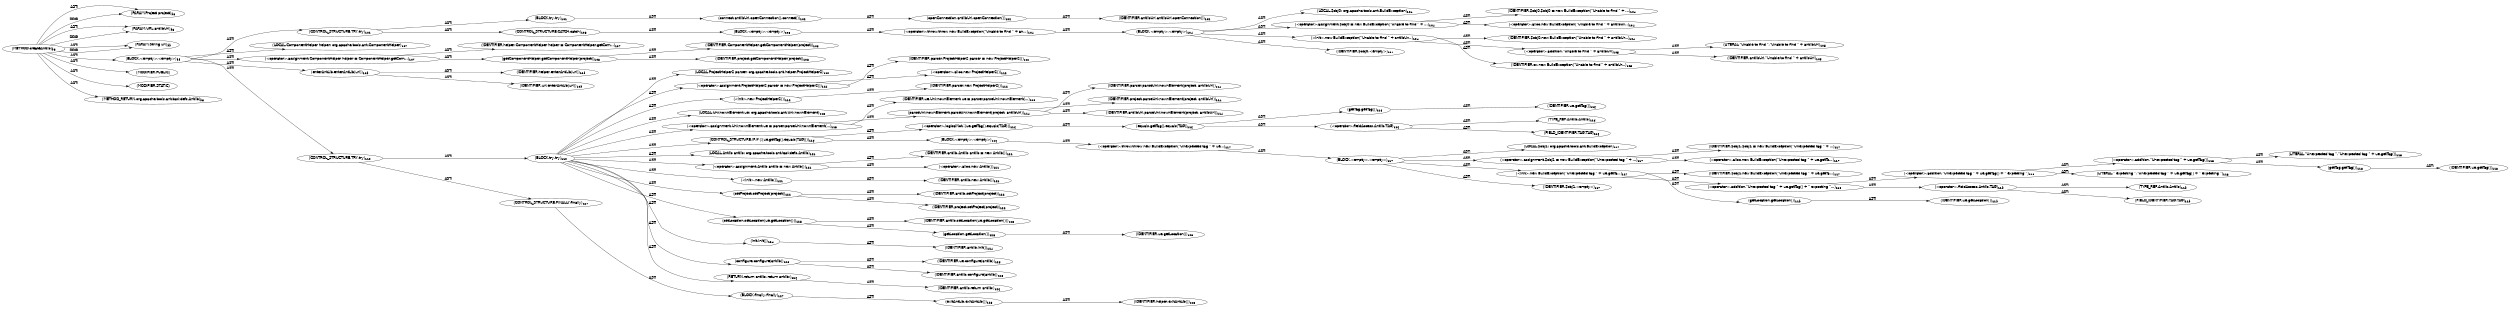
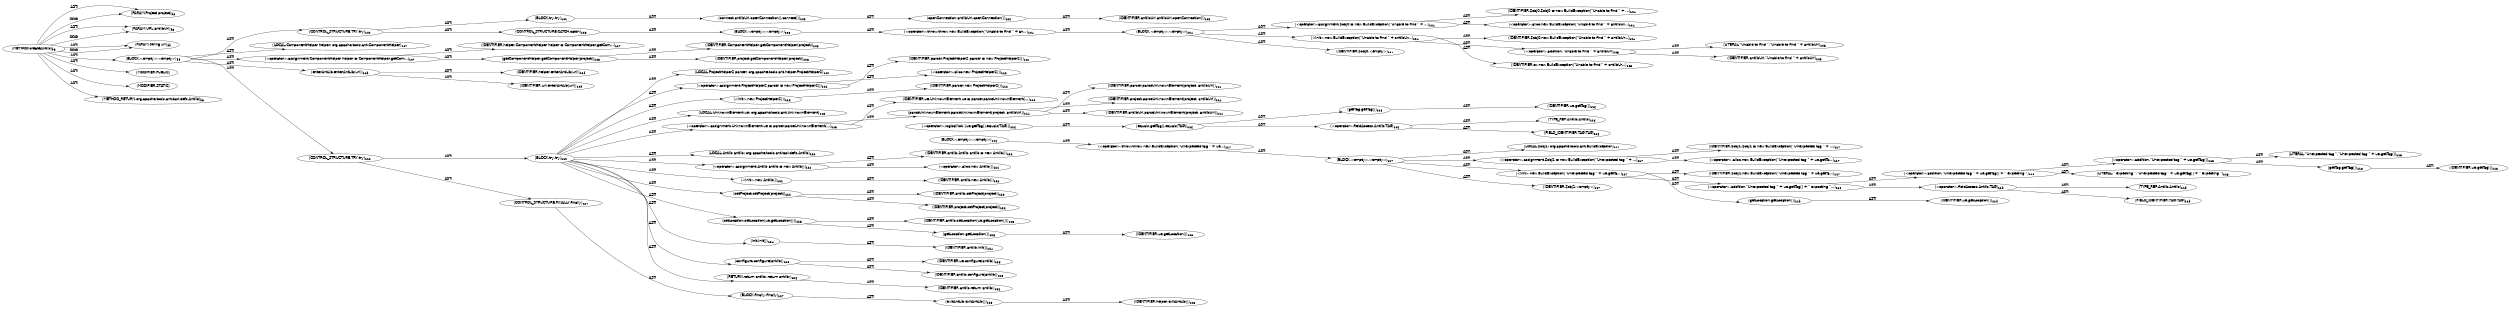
  digraph {
    fontname="DejaVu Sans"
    rankdir=LR
    node [fontname="DejaVu Sans"]
    edge [fontname="DejaVu Sans"]
    n1 [label=<(METHOD,createAntlib)<SUB>98</SUB>>]
    n2 [label=<(PARAM,Project project)<SUB>98</SUB>>]
    n3 [label=<(PARAM,URL antlibUrl)<SUB>98</SUB>>]
    n4 [label=<(PARAM,String uri)<SUB>99</SUB>>]
    n5 [label=<(BLOCK,&lt;empty&gt;,&lt;empty&gt;)<SUB>99</SUB>>]
    n6 [label=<(MODIFIER,PUBLIC)>]
    n7 [label=<(MODIFIER,STATIC)>]
    n8 [label=<(METHOD_RETURN,org.apache.tools.ant.taskdefs.Antlib)<SUB>98</SUB>>]
    n9 [label=<(CONTROL_STRUCTURE,TRY,try)<SUB>101</SUB>>]
    n10 [label=<(LOCAL,ComponentHelper helper: org.apache.tools.ant.ComponentHelper)<SUB>107</SUB>>]
    n11 [label=<(&lt;operator&gt;.assignment,ComponentHelper helper = ComponentHelper.getCom...)<SUB>107</SUB>>]
    n12 [label=<(enterAntLib,enterAntLib(uri))<SUB>109</SUB>>]
    n13 [label=<(CONTROL_STRUCTURE,TRY,try)<SUB>110</SUB>>]
    n14 [label=<(BLOCK,try,try)<SUB>101</SUB>>]
    n15 [label=<(CONTROL_STRUCTURE,CATCH,catch)<SUB>103</SUB>>]
    n16 [label=<(IDENTIFIER,helper,ComponentHelper helper = ComponentHelper.getCom...)<SUB>107</SUB>>]
    n17 [label=<(getComponentHelper,getComponentHelper(project))<SUB>108</SUB>>]
    n18 [label=<(IDENTIFIER,helper,enterAntLib(uri))<SUB>109</SUB>>]
    n19 [label=<(IDENTIFIER,uri,enterAntLib(uri))<SUB>109</SUB>>]
    n20 [label=<(BLOCK,try,try)<SUB>110</SUB>>]
    n21 [label=<(CONTROL_STRUCTURE,FINALLY,finally)<SUB>127</SUB>>]
    n22 [label=<(connect,antlibUrl.openConnection().connect())<SUB>102</SUB>>]
    n23 [label=<(BLOCK,&lt;empty&gt;,&lt;empty&gt;)<SUB>103</SUB>>]
    n24 [label=<(openConnection,antlibUrl.openConnection())<SUB>102</SUB>>]
    n25 [label=<(IDENTIFIER,antlibUrl,antlibUrl.openConnection())<SUB>102</SUB>>]
    n26 [label=<(&lt;operator&gt;.throw,throw new BuildException(&quot;Unable to find &quot; + an...)<SUB>104</SUB>>]
    n27 [label=<(BLOCK,&lt;empty&gt;,&lt;empty&gt;)<SUB>104</SUB>>]
-   n28 [label=<(LOCAL,$obj0: org.apache.tools.ant.BuildException)<SUB>104</SUB>>]
    n29 [label=<(&lt;operator&gt;.assignment,$obj0 = new BuildException(&quot;Unable to find &quot; + ...)<SUB>104</SUB>>]
    n30 [label=<(&lt;init&gt;,new BuildException(&quot;Unable to find &quot; + antlibUr...)<SUB>104</SUB>>]
    n31 [label=<(IDENTIFIER,$obj0,&lt;empty&gt;)<SUB>134</SUB>>]
    n32 [label=<(IDENTIFIER,$obj0,$obj0 = new BuildException(&quot;Unable to find &quot; + ...)<SUB>104</SUB>>]
    n33 [label=<(&lt;operator&gt;.alloc,new BuildException(&quot;Unable to find &quot; + antlibUr...)<SUB>104</SUB>>]
    n34 [label=<(IDENTIFIER,$obj0,new BuildException(&quot;Unable to find &quot; + antlibUr...)<SUB>104</SUB>>]
    n35 [label=<(&lt;operator&gt;.addition,&quot;Unable to find &quot; + antlibUrl)<SUB>105</SUB>>]
    n36 [label=<(IDENTIFIER,ex,new BuildException(&quot;Unable to find &quot; + antlibUr...)<SUB>105</SUB>>]
    n37 [label=<(LITERAL,&quot;Unable to find &quot;,&quot;Unable to find &quot; + antlibUrl)<SUB>105</SUB>>]
    n38 [label=<(IDENTIFIER,antlibUrl,&quot;Unable to find &quot; + antlibUrl)<SUB>105</SUB>>]
    n39 [label=<(IDENTIFIER,ComponentHelper,getComponentHelper(project))<SUB>108</SUB>>]
    n40 [label=<(IDENTIFIER,project,getComponentHelper(project))<SUB>108</SUB>>]
    n41 [label=<(LOCAL,ProjectHelper2 parser: org.apache.tools.ant.helper.ProjectHelper2)<SUB>112</SUB>>]
    n42 [label=<(&lt;operator&gt;.assignment,ProjectHelper2 parser = new ProjectHelper2())<SUB>112</SUB>>]
    n43 [label=<(&lt;init&gt;,new ProjectHelper2())<SUB>112</SUB>>]
    n44 [label=<(LOCAL,UnknownElement ue: org.apache.tools.ant.UnknownElement)<SUB>113</SUB>>]
    n45 [label=<(&lt;operator&gt;.assignment,UnknownElement ue = parser.parseUnknownElement(...)<SUB>113</SUB>>]
-   n46 [label=<(CONTROL_STRUCTURE,IF,if (!(ue.getTag().equals(TAG))))<SUB>116</SUB>>]
    n47 [label=<(LOCAL,Antlib antlib: org.apache.tools.ant.taskdefs.Antlib)<SUB>121</SUB>>]
    n48 [label=<(&lt;operator&gt;.assignment,Antlib antlib = new Antlib())<SUB>121</SUB>>]
    n49 [label=<(&lt;init&gt;,new Antlib())<SUB>121</SUB>>]
    n50 [label=<(setProject,setProject(project))<SUB>122</SUB>>]
    n51 [label=<(setLocation,setLocation(ue.getLocation()))<SUB>123</SUB>>]
    n52 [label=<(init,init())<SUB>124</SUB>>]
    n53 [label=<(configure,configure(antlib))<SUB>125</SUB>>]
    n54 [label=<(RETURN,return antlib;,return antlib;)<SUB>126</SUB>>]
    n55 [label=<(BLOCK,finally,finally)<SUB>127</SUB>>]
    n56 [label=<(IDENTIFIER,parser,ProjectHelper2 parser = new ProjectHelper2())<SUB>112</SUB>>]
    n57 [label=<(&lt;operator&gt;.alloc,new ProjectHelper2())<SUB>112</SUB>>]
    n58 [label=<(IDENTIFIER,parser,new ProjectHelper2())<SUB>112</SUB>>]
    n59 [label=<(IDENTIFIER,ue,UnknownElement ue = parser.parseUnknownElement(...)<SUB>113</SUB>>]
    n60 [label=<(parseUnknownElement,parseUnknownElement(project, antlibUrl))<SUB>114</SUB>>]
    n61 [label=<(&lt;operator&gt;.logicalNot,!(ue.getTag().equals(TAG)))<SUB>116</SUB>>]
    n62 [label=<(BLOCK,&lt;empty&gt;,&lt;empty&gt;)<SUB>116</SUB>>]
    n63 [label=<(IDENTIFIER,antlib,Antlib antlib = new Antlib())<SUB>121</SUB>>]
    n64 [label=<(&lt;operator&gt;.alloc,new Antlib())<SUB>121</SUB>>]
    n65 [label=<(IDENTIFIER,antlib,new Antlib())<SUB>121</SUB>>]
    n66 [label=<(IDENTIFIER,antlib,setProject(project))<SUB>122</SUB>>]
    n67 [label=<(IDENTIFIER,project,setProject(project))<SUB>122</SUB>>]
    n68 [label=<(IDENTIFIER,antlib,setLocation(ue.getLocation()))<SUB>123</SUB>>]
    n69 [label=<(getLocation,getLocation())<SUB>123</SUB>>]
    n70 [label=<(IDENTIFIER,antlib,init())<SUB>124</SUB>>]
    n71 [label=<(IDENTIFIER,ue,configure(antlib))<SUB>125</SUB>>]
    n72 [label=<(IDENTIFIER,antlib,configure(antlib))<SUB>125</SUB>>]
    n73 [label=<(IDENTIFIER,antlib,return antlib;)<SUB>126</SUB>>]
    n74 [label=<(IDENTIFIER,parser,parseUnknownElement(project, antlibUrl))<SUB>114</SUB>>]
    n75 [label=<(IDENTIFIER,project,parseUnknownElement(project, antlibUrl))<SUB>114</SUB>>]
    n76 [label=<(IDENTIFIER,antlibUrl,parseUnknownElement(project, antlibUrl))<SUB>114</SUB>>]
    n77 [label=<(equals,getTag().equals(TAG))<SUB>116</SUB>>]
    n78 [label=<(&lt;operator&gt;.throw,throw new BuildException(&quot;Unexpected tag &quot; + ue...)<SUB>117</SUB>>]
    n79 [label=<(getTag,getTag())<SUB>116</SUB>>]
    n80 [label=<(&lt;operator&gt;.fieldAccess,Antlib.TAG)<SUB>116</SUB>>]
    n81 [label=<(IDENTIFIER,ue,getTag())<SUB>116</SUB>>]
    n82 [label=<(TYPE_REF,Antlib,Antlib)<SUB>116</SUB>>]
    n83 [label=<(FIELD_IDENTIFIER,TAG,TAG)<SUB>116</SUB>>]
    n84 [label=<(BLOCK,&lt;empty&gt;,&lt;empty&gt;)<SUB>117</SUB>>]
    n85 [label=<(LOCAL,$obj1: org.apache.tools.ant.BuildException)<SUB>117</SUB>>]
    n86 [label=<(&lt;operator&gt;.assignment,$obj1 = new BuildException(&quot;Unexpected tag &quot; + ...)<SUB>117</SUB>>]
    n87 [label=<(&lt;init&gt;,new BuildException(&quot;Unexpected tag &quot; + ue.getTa...)<SUB>117</SUB>>]
    n88 [label=<(IDENTIFIER,$obj1,&lt;empty&gt;)<SUB>117</SUB>>]
    n89 [label=<(IDENTIFIER,$obj1,$obj1 = new BuildException(&quot;Unexpected tag &quot; + ...)<SUB>117</SUB>>]
    n90 [label=<(&lt;operator&gt;.alloc,new BuildException(&quot;Unexpected tag &quot; + ue.getTa...)<SUB>117</SUB>>]
    n91 [label=<(IDENTIFIER,$obj1,new BuildException(&quot;Unexpected tag &quot; + ue.getTa...)<SUB>117</SUB>>]
    n92 [label=<(&lt;operator&gt;.addition,&quot;Unexpected tag &quot; + ue.getTag() + &quot; expecting &quot;...)<SUB>118</SUB>>]
    n93 [label=<(getLocation,getLocation())<SUB>119</SUB>>]
    n94 [label=<(&lt;operator&gt;.addition,&quot;Unexpected tag &quot; + ue.getTag() + &quot; expecting &quot;)<SUB>118</SUB>>]
    n95 [label=<(&lt;operator&gt;.fieldAccess,Antlib.TAG)<SUB>119</SUB>>]
    n96 [label=<(IDENTIFIER,ue,getLocation())<SUB>119</SUB>>]
    n97 [label=<(&lt;operator&gt;.addition,&quot;Unexpected tag &quot; + ue.getTag())<SUB>118</SUB>>]
    n98 [label=<(LITERAL,&quot; expecting &quot;,&quot;Unexpected tag &quot; + ue.getTag() + &quot; expecting &quot;)<SUB>118</SUB>>]
    n99 [label=<(TYPE_REF,Antlib,Antlib)<SUB>119</SUB>>]
    n100 [label=<(FIELD_IDENTIFIER,TAG,TAG)<SUB>119</SUB>>]
    n101 [label=<(LITERAL,&quot;Unexpected tag &quot;,&quot;Unexpected tag &quot; + ue.getTag())<SUB>118</SUB>>]
    n102 [label=<(getTag,getTag())<SUB>118</SUB>>]
    n103 [label=<(IDENTIFIER,ue,getTag())<SUB>118</SUB>>]
    n104 [label=<(IDENTIFIER,ue,getLocation())<SUB>123</SUB>>]
    n105 [label=<(exitAntLib,exitAntLib())<SUB>128</SUB>>]
    n106 [label=<(IDENTIFIER,helper,exitAntLib())<SUB>128</SUB>>]
    n1 -> n2 [label="AST: "]
    n1 -> n2 [label="DDG: "]
    n1 -> n3 [label="AST: "]
    n1 -> n3 [label="DDG: "]
    n1 -> n4 [label="AST: "]
    n1 -> n4 [label="DDG: "]
    n1 -> n5 [label="AST: "]
    n1 -> n6 [label="AST: "]
    n1 -> n7 [label="AST: "]
    n1 -> n8 [label="AST: "]
    n5 -> n9 [label="AST: "]
    n5 -> n10 [label="AST: "]
    n5 -> n11 [label="AST: "]
    n5 -> n12 [label="AST: "]
    n5 -> n13 [label="AST: "]
    n9 -> n14 [label="AST: "]
    n9 -> n15 [label="AST: "]
    n11 -> n16 [label="AST: "]
    n11 -> n17 [label="AST: "]
    n12 -> n18 [label="AST: "]
    n12 -> n19 [label="AST: "]
    n13 -> n20 [label="AST: "]
    n13 -> n21 [label="AST: "]
    n14 -> n22 [label="AST: "]
    n15 -> n23 [label="AST: "]
    n17 -> n39 [label="AST: "]
    n17 -> n40 [label="AST: "]
    n20 -> n41 [label="AST: "]
    n20 -> n42 [label="AST: "]
    n20 -> n43 [label="AST: "]
    n20 -> n44 [label="AST: "]
    n20 -> n45 [label="AST: "]
-   n20 -> n46 [label="AST: "]
    n20 -> n47 [label="AST: "]
    n20 -> n48 [label="AST: "]
    n20 -> n49 [label="AST: "]
    n20 -> n50 [label="AST: "]
    n20 -> n51 [label="AST: "]
    n20 -> n52 [label="AST: "]
    n20 -> n53 [label="AST: "]
    n20 -> n54 [label="AST: "]
    n21 -> n55 [label="AST: "]
    n22 -> n24 [label="AST: "]
    n23 -> n26 [label="AST: "]
    n24 -> n25 [label="AST: "]
    n26 -> n27 [label="AST: "]
-   n27 -> n28 [label="AST: "]
    n27 -> n29 [label="AST: "]
    n27 -> n30 [label="AST: "]
    n27 -> n31 [label="AST: "]
    n29 -> n32 [label="AST: "]
    n29 -> n33 [label="AST: "]
    n30 -> n34 [label="AST: "]
    n30 -> n35 [label="AST: "]
    n30 -> n36 [label="AST: "]
    n35 -> n37 [label="AST: "]
    n35 -> n38 [label="AST: "]
    n42 -> n56 [label="AST: "]
    n42 -> n57 [label="AST: "]
    n43 -> n58 [label="AST: "]
    n45 -> n59 [label="AST: "]
    n45 -> n60 [label="AST: "]
-   n46 -> n61 [label="AST: "]
-   n46 -> n62 [label="AST: "]
    n48 -> n63 [label="AST: "]
    n48 -> n64 [label="AST: "]
    n49 -> n65 [label="AST: "]
    n50 -> n66 [label="AST: "]
    n50 -> n67 [label="AST: "]
    n51 -> n68 [label="AST: "]
    n51 -> n69 [label="AST: "]
    n52 -> n70 [label="AST: "]
    n53 -> n71 [label="AST: "]
    n53 -> n72 [label="AST: "]
    n54 -> n73 [label="AST: "]
    n55 -> n105 [label="AST: "]
    n60 -> n74 [label="AST: "]
    n60 -> n75 [label="AST: "]
    n60 -> n76 [label="AST: "]
    n61 -> n77 [label="AST: "]
    n62 -> n78 [label="AST: "]
    n69 -> n104 [label="AST: "]
    n77 -> n79 [label="AST: "]
    n77 -> n80 [label="AST: "]
    n78 -> n84 [label="AST: "]
    n79 -> n81 [label="AST: "]
    n80 -> n82 [label="AST: "]
    n80 -> n83 [label="AST: "]
    n84 -> n85 [label="AST: "]
    n84 -> n86 [label="AST: "]
    n84 -> n87 [label="AST: "]
    n84 -> n88 [label="AST: "]
    n86 -> n89 [label="AST: "]
    n86 -> n90 [label="AST: "]
    n87 -> n91 [label="AST: "]
    n87 -> n92 [label="AST: "]
    n87 -> n93 [label="AST: "]
    n92 -> n94 [label="AST: "]
    n92 -> n95 [label="AST: "]
    n93 -> n96 [label="AST: "]
    n94 -> n97 [label="AST: "]
    n94 -> n98 [label="AST: "]
    n95 -> n99 [label="AST: "]
    n95 -> n100 [label="AST: "]
    n97 -> n101 [label="AST: "]
    n97 -> n102 [label="AST: "]
    n102 -> n103 [label="AST: "]
    n105 -> n106 [label="AST: "]
  }
